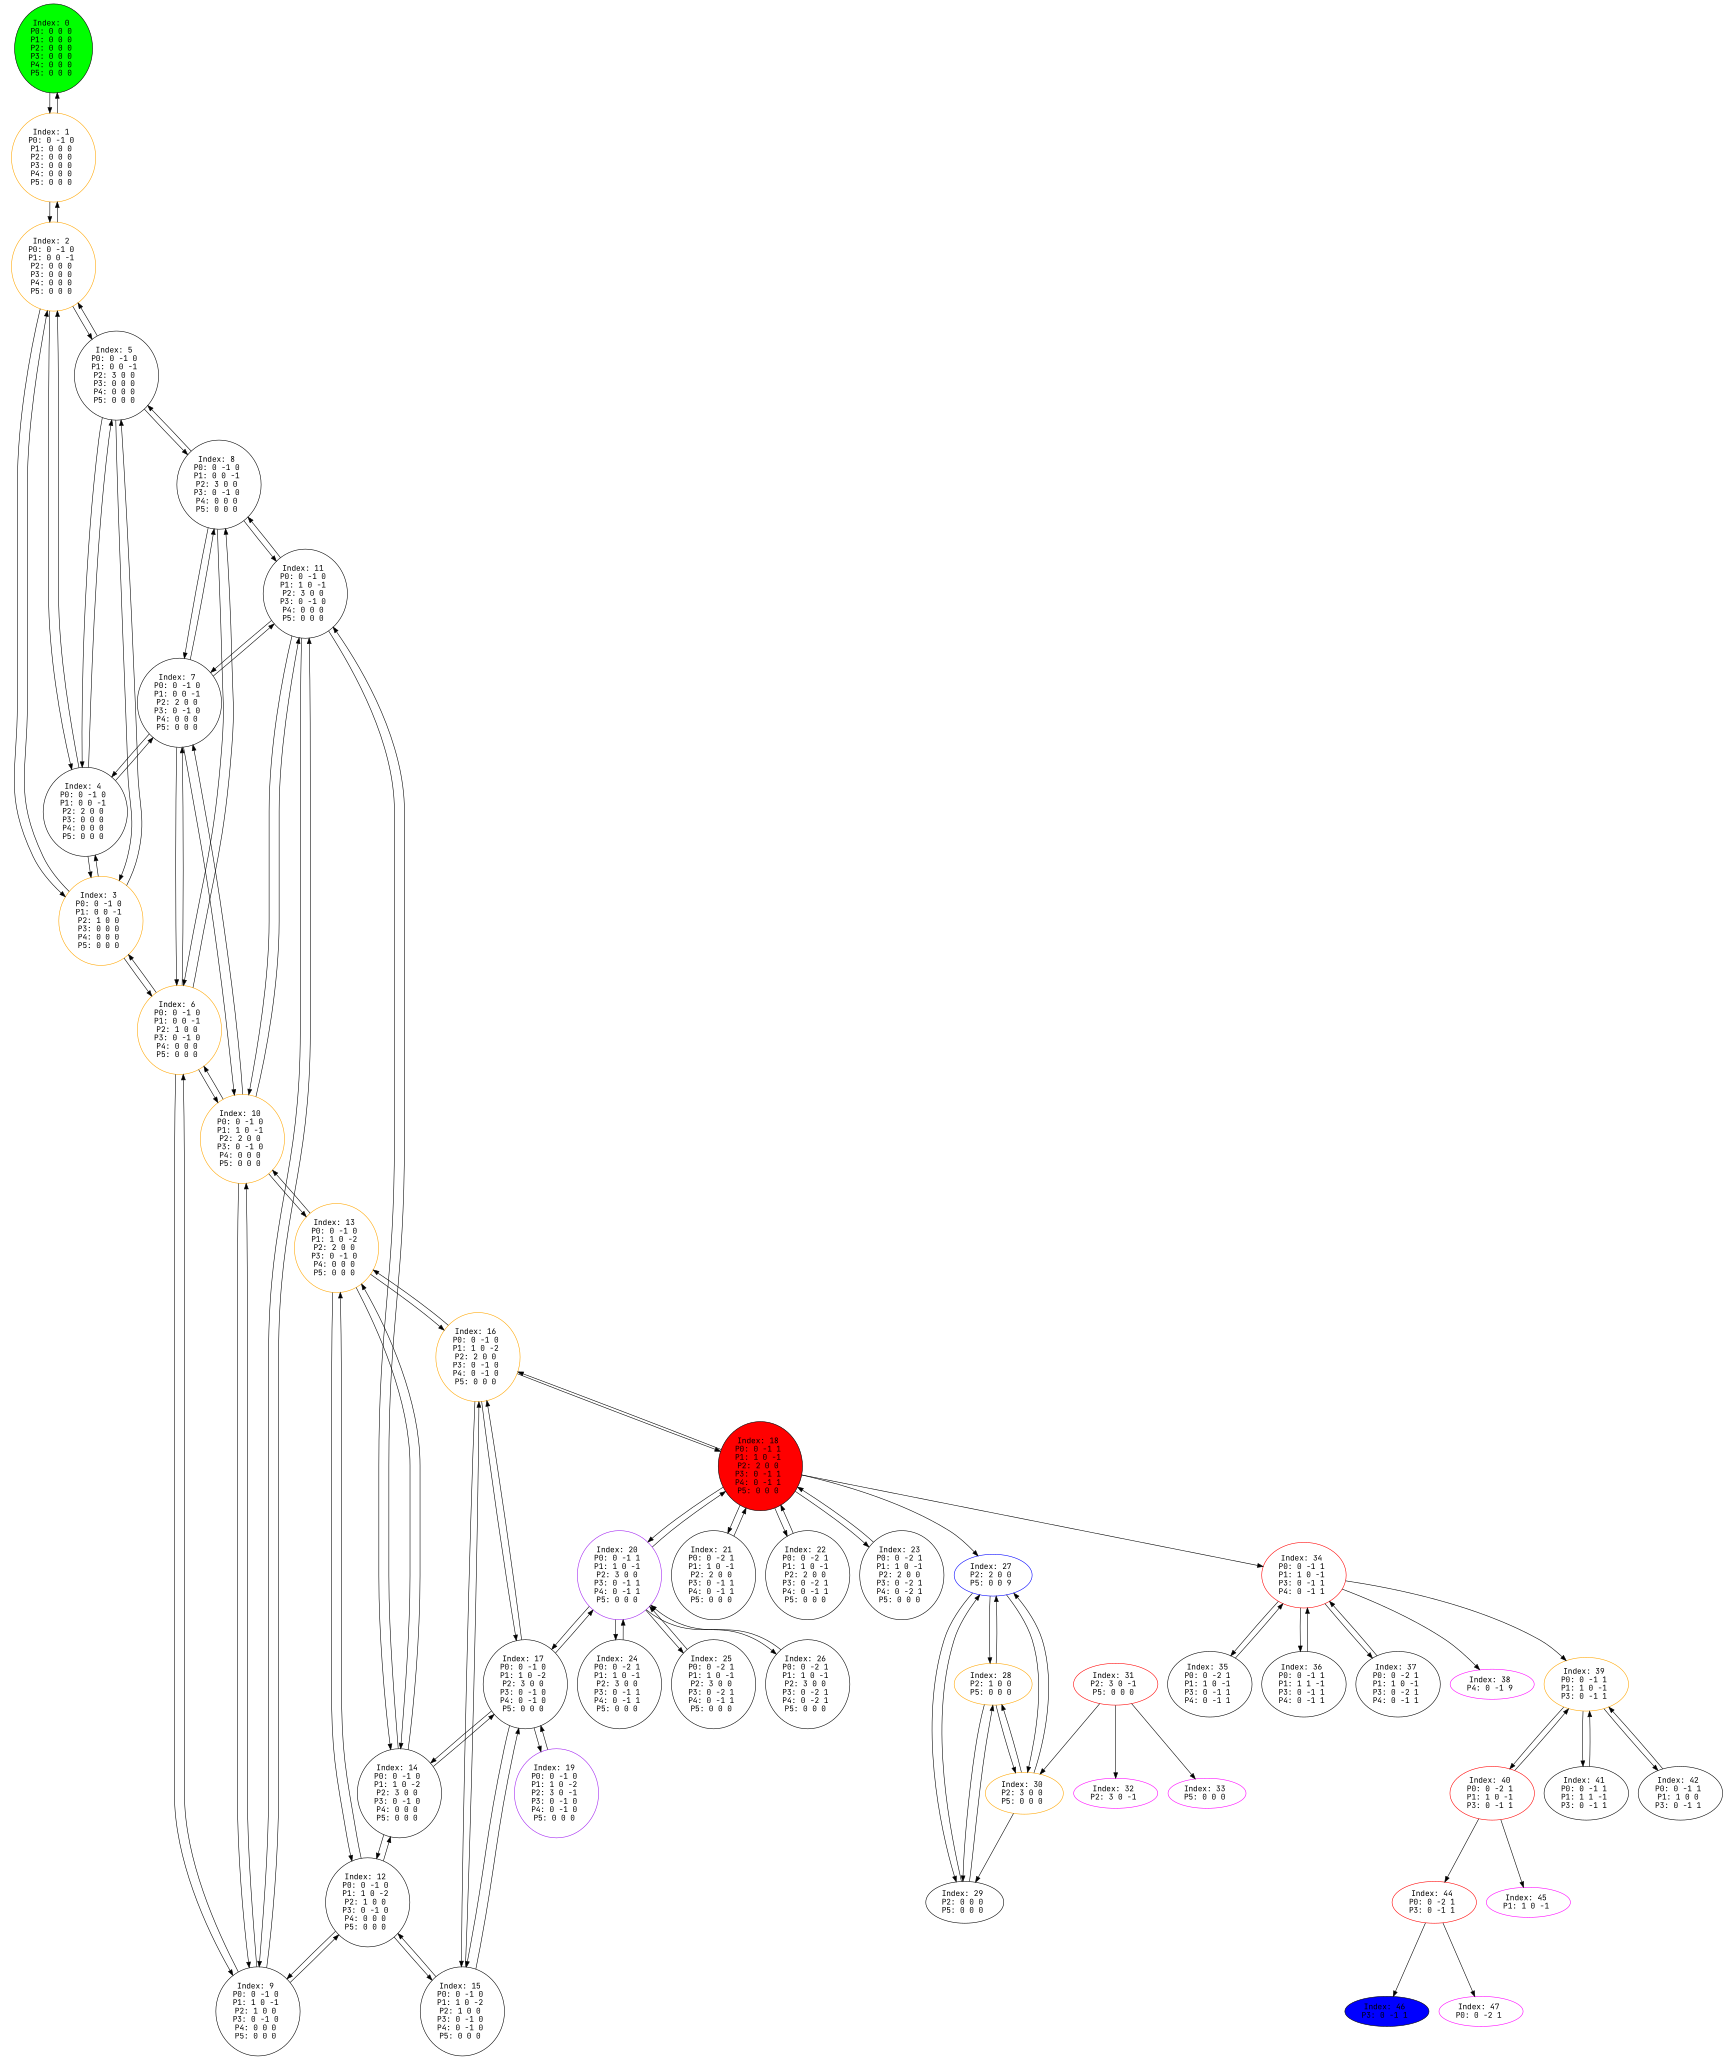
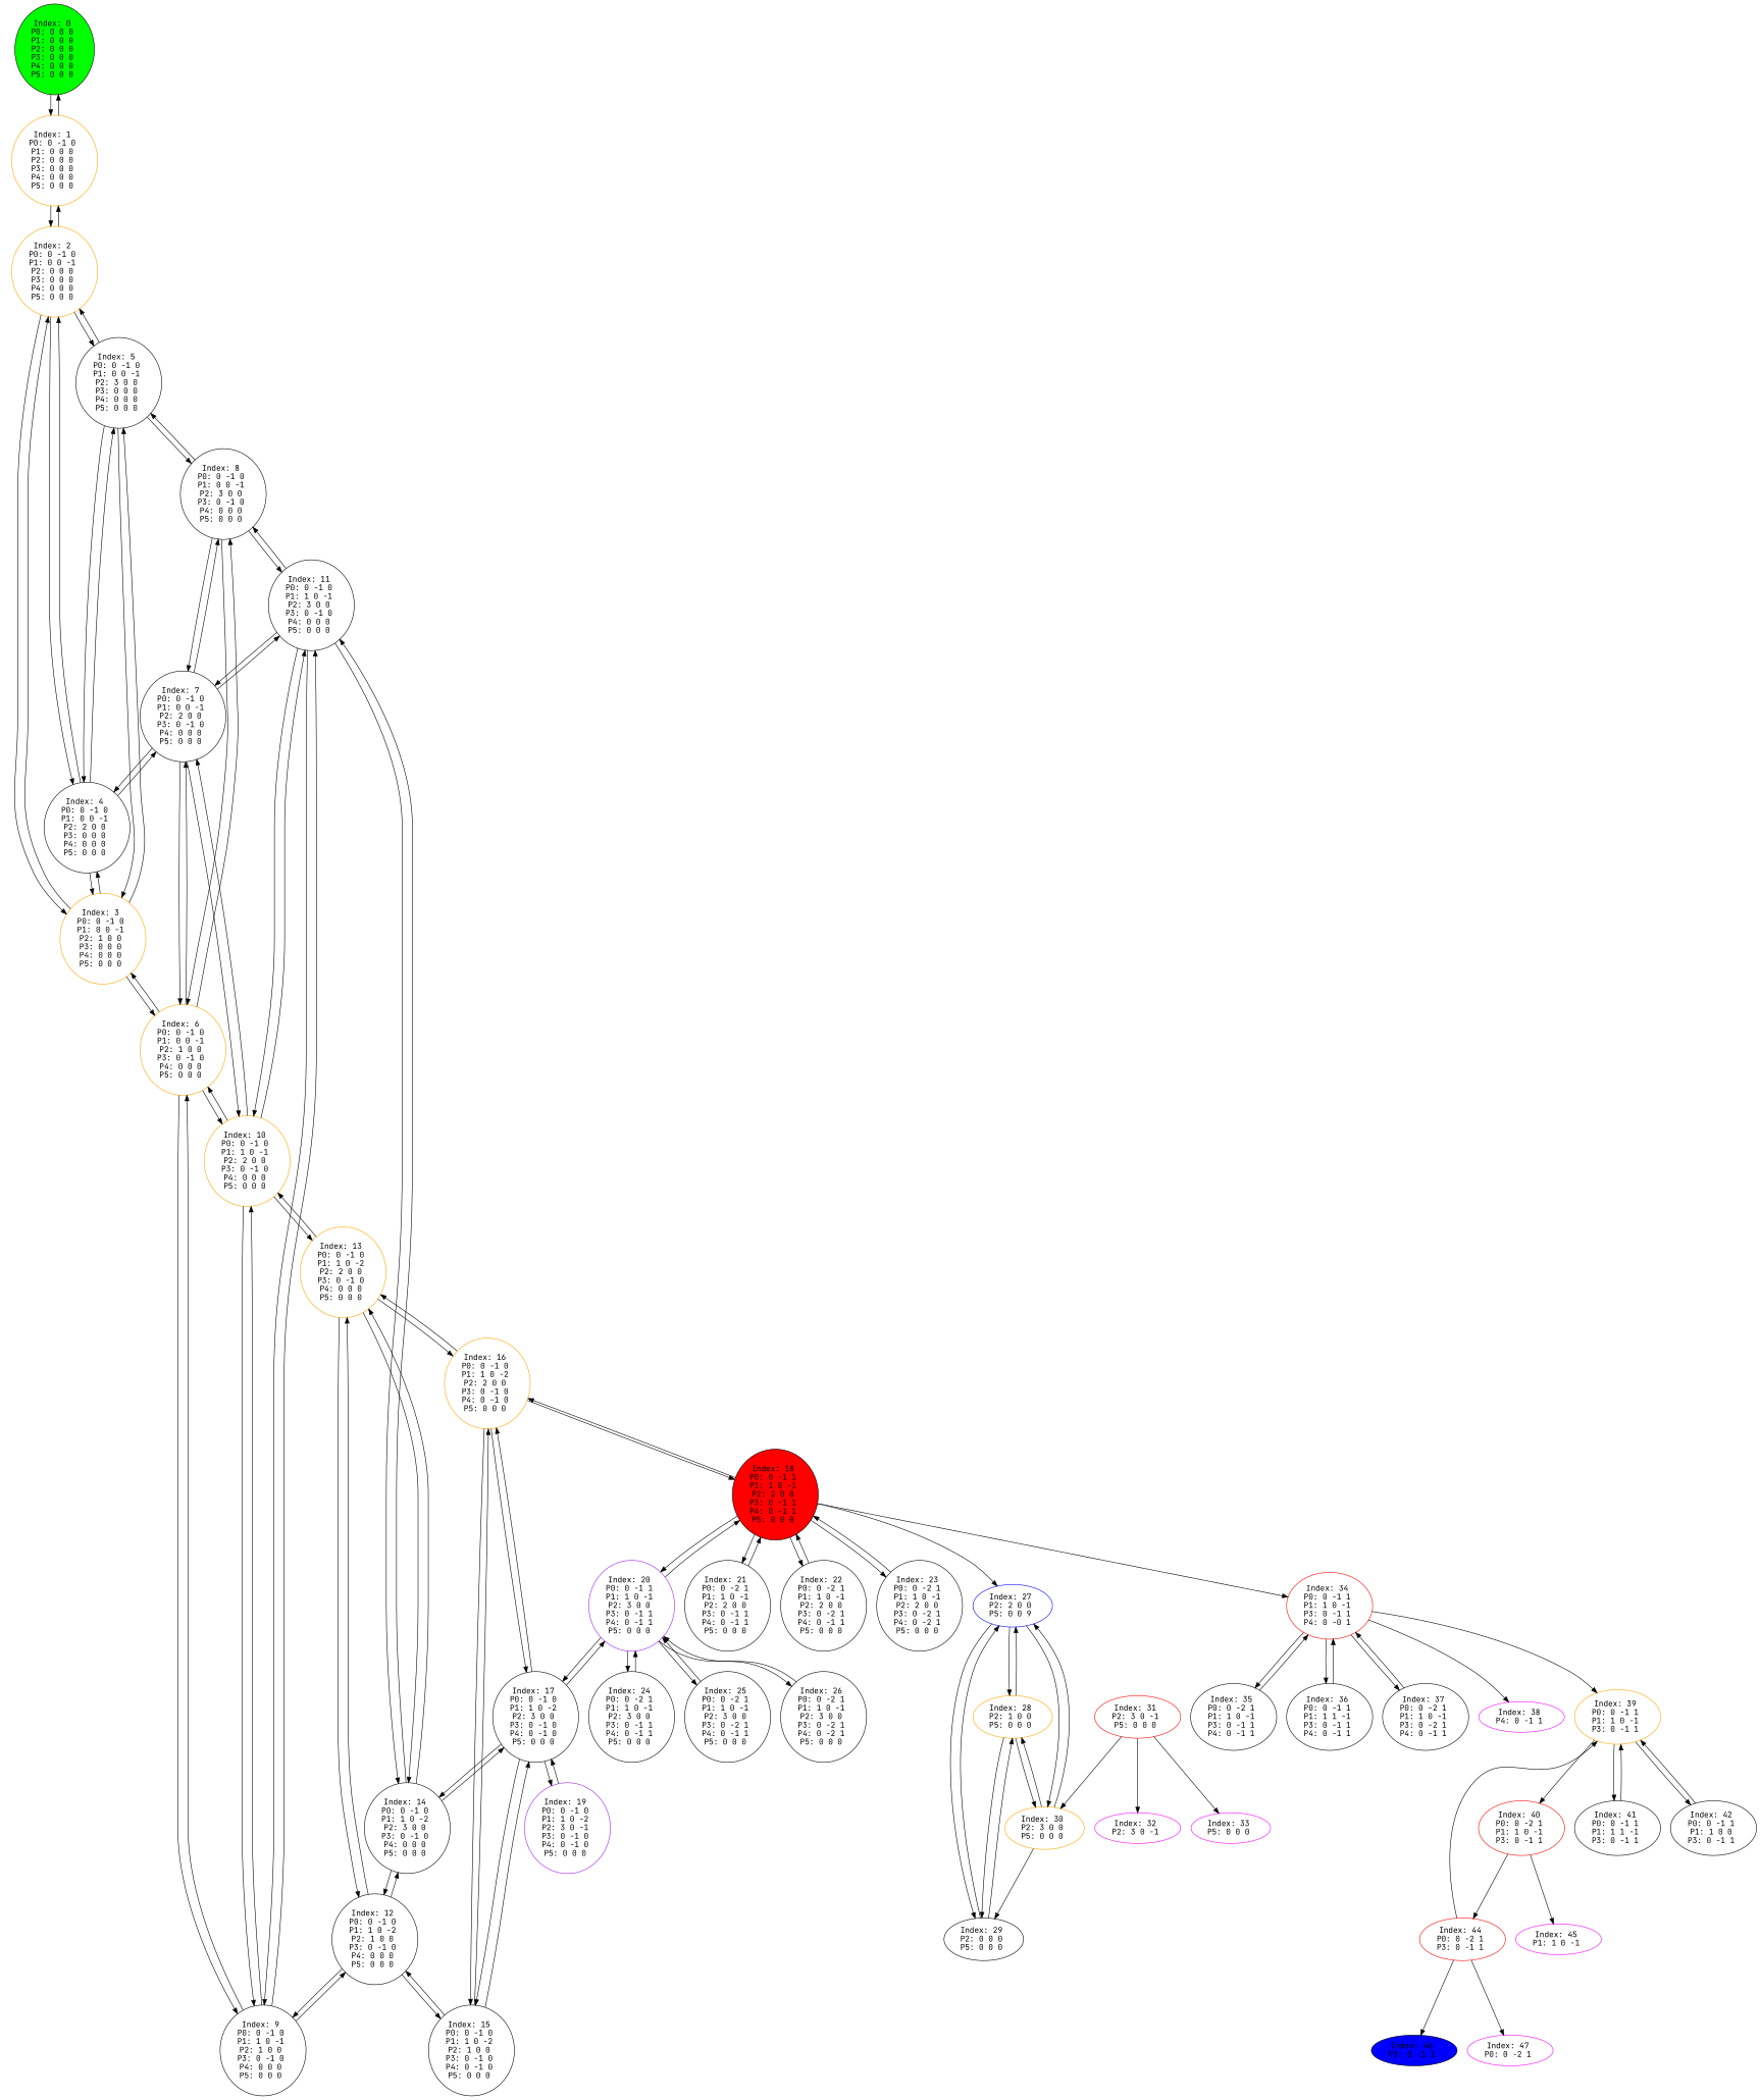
  digraph {
    color=black
    fontname="JetBrains Mono"
    node [fontname="JetBrains Mono"]
    edge [fontname="JetBrains Mono"]
    n1 [fillcolor=green label="Index: 0 \nP0: 0 0 0 \nP1: 0 0 0 \nP2: 0 0 0 \nP3: 0 0 0 \nP4: 0 0 0 \nP5: 0 0 0 \n" style=filled]
    n2 [color=orange label="Index: 1 \nP0: 0 -1 0 \nP1: 0 0 0 \nP2: 0 0 0 \nP3: 0 0 0 \nP4: 0 0 0 \nP5: 0 0 0 \n"]
    n3 [color=orange label="Index: 2 \nP0: 0 -1 0 \nP1: 0 0 -1 \nP2: 0 0 0 \nP3: 0 0 0 \nP4: 0 0 0 \nP5: 0 0 0 \n"]
    n4 [color=orange label="Index: 3 \nP0: 0 -1 0 \nP1: 0 0 -1 \nP2: 1 0 0 \nP3: 0 0 0 \nP4: 0 0 0 \nP5: 0 0 0 \n"]
    n5 [label="Index: 4 \nP0: 0 -1 0 \nP1: 0 0 -1 \nP2: 2 0 0 \nP3: 0 0 0 \nP4: 0 0 0 \nP5: 0 0 0 \n"]
    n6 [label="Index: 5 \nP0: 0 -1 0 \nP1: 0 0 -1 \nP2: 3 0 0 \nP3: 0 0 0 \nP4: 0 0 0 \nP5: 0 0 0 \n"]
    n7 [color=orange label="Index: 6 \nP0: 0 -1 0 \nP1: 0 0 -1 \nP2: 1 0 0 \nP3: 0 -1 0 \nP4: 0 0 0 \nP5: 0 0 0 \n"]
    n8 [label="Index: 7 \nP0: 0 -1 0 \nP1: 0 0 -1 \nP2: 2 0 0 \nP3: 0 -1 0 \nP4: 0 0 0 \nP5: 0 0 0 \n"]
    n9 [label="Index: 8 \nP0: 0 -1 0 \nP1: 0 0 -1 \nP2: 3 0 0 \nP3: 0 -1 0 \nP4: 0 0 0 \nP5: 0 0 0 \n"]
    n10 [label="Index: 9 \nP0: 0 -1 0 \nP1: 1 0 -1 \nP2: 1 0 0 \nP3: 0 -1 0 \nP4: 0 0 0 \nP5: 0 0 0 \n"]
    n11 [color=orange label="Index: 10 \nP0: 0 -1 0 \nP1: 1 0 -1 \nP2: 2 0 0 \nP3: 0 -1 0 \nP4: 0 0 0 \nP5: 0 0 0 \n"]
    n12 [label="Index: 11 \nP0: 0 -1 0 \nP1: 1 0 -1 \nP2: 3 0 0 \nP3: 0 -1 0 \nP4: 0 0 0 \nP5: 0 0 0 \n"]
    n13 [label="Index: 12 \nP0: 0 -1 0 \nP1: 1 0 -2 \nP2: 1 0 0 \nP3: 0 -1 0 \nP4: 0 0 0 \nP5: 0 0 0 \n"]
    n14 [color=orange label="Index: 13 \nP0: 0 -1 0 \nP1: 1 0 -2 \nP2: 2 0 0 \nP3: 0 -1 0 \nP4: 0 0 0 \nP5: 0 0 0 \n"]
    n15 [label="Index: 14 \nP0: 0 -1 0 \nP1: 1 0 -2 \nP2: 3 0 0 \nP3: 0 -1 0 \nP4: 0 0 0 \nP5: 0 0 0 \n"]
    n16 [label="Index: 15 \nP0: 0 -1 0 \nP1: 1 0 -2 \nP2: 1 0 0 \nP3: 0 -1 0 \nP4: 0 -1 0 \nP5: 0 0 0 \n"]
    n17 [color=orange label="Index: 16 \nP0: 0 -1 0 \nP1: 1 0 -2 \nP2: 2 0 0 \nP3: 0 -1 0 \nP4: 0 -1 0 \nP5: 0 0 0 \n"]
    n18 [label="Index: 17 \nP0: 0 -1 0 \nP1: 1 0 -2 \nP2: 3 0 0 \nP3: 0 -1 0 \nP4: 0 -1 0 \nP5: 0 0 0 \n"]
    n19 [fillcolor=red label="Index: 18 \nP0: 0 -1 1 \nP1: 1 0 -1 \nP2: 2 0 0 \nP3: 0 -1 1 \nP4: 0 -1 1 \nP5: 0 0 0 \n" style=filled]
    n20 [color=purple label="Index: 19 \nP0: 0 -1 0 \nP1: 1 0 -2 \nP2: 3 0 -1 \nP3: 0 -1 0 \nP4: 0 -1 0 \nP5: 0 0 0 \n"]
    n21 [color=purple label="Index: 20 \nP0: 0 -1 1 \nP1: 1 0 -1 \nP2: 3 0 0 \nP3: 0 -1 1 \nP4: 0 -1 1 \nP5: 0 0 0 \n"]
    n22 [label="Index: 21 \nP0: 0 -2 1 \nP1: 1 0 -1 \nP2: 2 0 0 \nP3: 0 -1 1 \nP4: 0 -1 1 \nP5: 0 0 0 \n"]
    n23 [label="Index: 22 \nP0: 0 -2 1 \nP1: 1 0 -1 \nP2: 2 0 0 \nP3: 0 -2 1 \nP4: 0 -1 1 \nP5: 0 0 0 \n"]
    n24 [label="Index: 23 \nP0: 0 -2 1 \nP1: 1 0 -1 \nP2: 2 0 0 \nP3: 0 -2 1 \nP4: 0 -2 1 \nP5: 0 0 0 \n"]
    n25 [color=blue label="Index: 27 \nP2: 2 0 0 \nP5: 0 0 9 \n"]
-   n26 [color=red label="Index: 34 \nP0: 0 -1 1 \nP1: 1 0 -1 \nP3: 0 -1 1 \nP4: 0 -1 1 \n"]
+   n26 [color=red label="Index: 34 \nP0: 0 -1 1 \nP1: 1 0 -1 \nP3: 0 -1 1 \nP4: 0 -0 1 \n"]
    n27 [label="Index: 24 \nP0: 0 -2 1 \nP1: 1 0 -1 \nP2: 3 0 0 \nP3: 0 -1 1 \nP4: 0 -1 1 \nP5: 0 0 0 \n"]
    n28 [label="Index: 25 \nP0: 0 -2 1 \nP1: 1 0 -1 \nP2: 3 0 0 \nP3: 0 -2 1 \nP4: 0 -1 1 \nP5: 0 0 0 \n"]
    n29 [label="Index: 26 \nP0: 0 -2 1 \nP1: 1 0 -1 \nP2: 3 0 0 \nP3: 0 -2 1 \nP4: 0 -2 1 \nP5: 0 0 0 \n"]
    n30 [color=orange label="Index: 28 \nP2: 1 0 0 \nP5: 0 0 0 \n"]
    n31 [label="Index: 29 \nP2: 0 0 0 \nP5: 0 0 0 \n"]
    n32 [color=orange label="Index: 30 \nP2: 3 0 0 \nP5: 0 0 0 \n"]
    n33 [label="Index: 35 \nP0: 0 -2 1 \nP1: 1 0 -1 \nP3: 0 -1 1 \nP4: 0 -1 1 \n"]
    n34 [label="Index: 36 \nP0: 0 -1 1 \nP1: 1 1 -1 \nP3: 0 -1 1 \nP4: 0 -1 1 \n"]
    n35 [label="Index: 37 \nP0: 0 -2 1 \nP1: 1 0 -1 \nP3: 0 -2 1 \nP4: 0 -1 1 \n"]
-   n36 [color=fuchsia label="Index: 38 \nP4: 0 -1 9 \n"]
+   n36 [color=fuchsia label="Index: 38 \nP4: 0 -1 1 \n"]
    n37 [color=orange label="Index: 39 \nP0: 0 -1 1 \nP1: 1 0 -1 \nP3: 0 -1 1 \n"]
    n38 [color=red label="Index: 31 \nP2: 3 0 -1 \nP5: 0 0 0 \n"]
    n39 [color=fuchsia label="Index: 32 \nP2: 3 0 -1 \n"]
    n40 [color=fuchsia label="Index: 33 \nP5: 0 0 0 \n"]
    n41 [color=red label="Index: 40 \nP0: 0 -2 1 \nP1: 1 0 -1 \nP3: 0 -1 1 \n"]
    n42 [label="Index: 41 \nP0: 0 -1 1 \nP1: 1 1 -1 \nP3: 0 -1 1 \n"]
    n43 [label="Index: 42 \nP0: 0 -1 1 \nP1: 1 0 0 \nP3: 0 -1 1 \n"]
    n44 [color=red label="Index: 44 \nP0: 0 -2 1 \nP3: 0 -1 1 \n"]
    n45 [color=fuchsia label="Index: 45 \nP1: 1 0 -1 \n"]
    n46 [fillcolor=blue label="Index: 46 \nP3: 0 -1 1 \n" style=filled]
    n47 [color=fuchsia label="Index: 47 \nP0: 0 -2 1 \n"]
    n1 -> n2
    n2 -> n1
    n2 -> n3
    n3 -> n2
    n3 -> n4
    n3 -> n5
    n3 -> n6
    n4 -> n3
    n4 -> n5
    n4 -> n6
    n4 -> n7
    n5 -> n3
    n5 -> n4
    n5 -> n6
    n5 -> n8
    n6 -> n3
    n6 -> n4
    n6 -> n5
    n6 -> n9
    n7 -> n4
    n7 -> n8
    n7 -> n9
    n7 -> n10
    n7 -> n11
    n8 -> n5
    n8 -> n7
    n8 -> n9
    n8 -> n11
    n8 -> n12
    n9 -> n6
    n9 -> n7
    n9 -> n8
    n9 -> n12
    n10 -> n7
    n10 -> n11
    n10 -> n12
    n10 -> n13
    n11 -> n7
    n11 -> n8
    n11 -> n10
    n11 -> n12
    n11 -> n14
    n12 -> n8
    n12 -> n9
    n12 -> n10
    n12 -> n11
    n12 -> n15
    n13 -> n10
    n13 -> n14
    n13 -> n15
    n13 -> n16
    n14 -> n11
    n14 -> n13
    n14 -> n15
    n14 -> n17
    n15 -> n12
    n15 -> n13
    n15 -> n14
    n15 -> n18
    n16 -> n13
    n16 -> n17
    n16 -> n18
    n17 -> n14
    n17 -> n16
    n17 -> n18
    n17 -> n19
    n18 -> n15
    n18 -> n16
    n18 -> n17
    n18 -> n20
    n18 -> n21
    n19 -> n17
    n19 -> n21
    n19 -> n22
    n19 -> n23
    n19 -> n24
    n19 -> n25
    n19 -> n26
    n20 -> n18
    n21 -> n18
    n21 -> n19
    n21 -> n27
    n21 -> n28
    n21 -> n29
    n22 -> n19
    n23 -> n19
    n24 -> n19
    n25 -> n30
    n25 -> n31
    n25 -> n32
    n26 -> n33
    n26 -> n34
    n26 -> n35
    n26 -> n36
    n26 -> n37
    n27 -> n21
    n28 -> n21
    n29 -> n21
    n30 -> n25
    n30 -> n31
    n30 -> n32
    n31 -> n25
    n31 -> n30
    n32 -> n25
    n32 -> n30
    n32 -> n31
    n33 -> n26
    n34 -> n26
    n35 -> n26
    n37 -> n41
    n37 -> n42
    n37 -> n43
    n38 -> n32
    n38 -> n39
    n38 -> n40
-   n41 -> n37
+   n44 -> n37
    n41 -> n44
    n41 -> n45
    n42 -> n37
    n43 -> n37
    n44 -> n46
    n44 -> n47
  }
